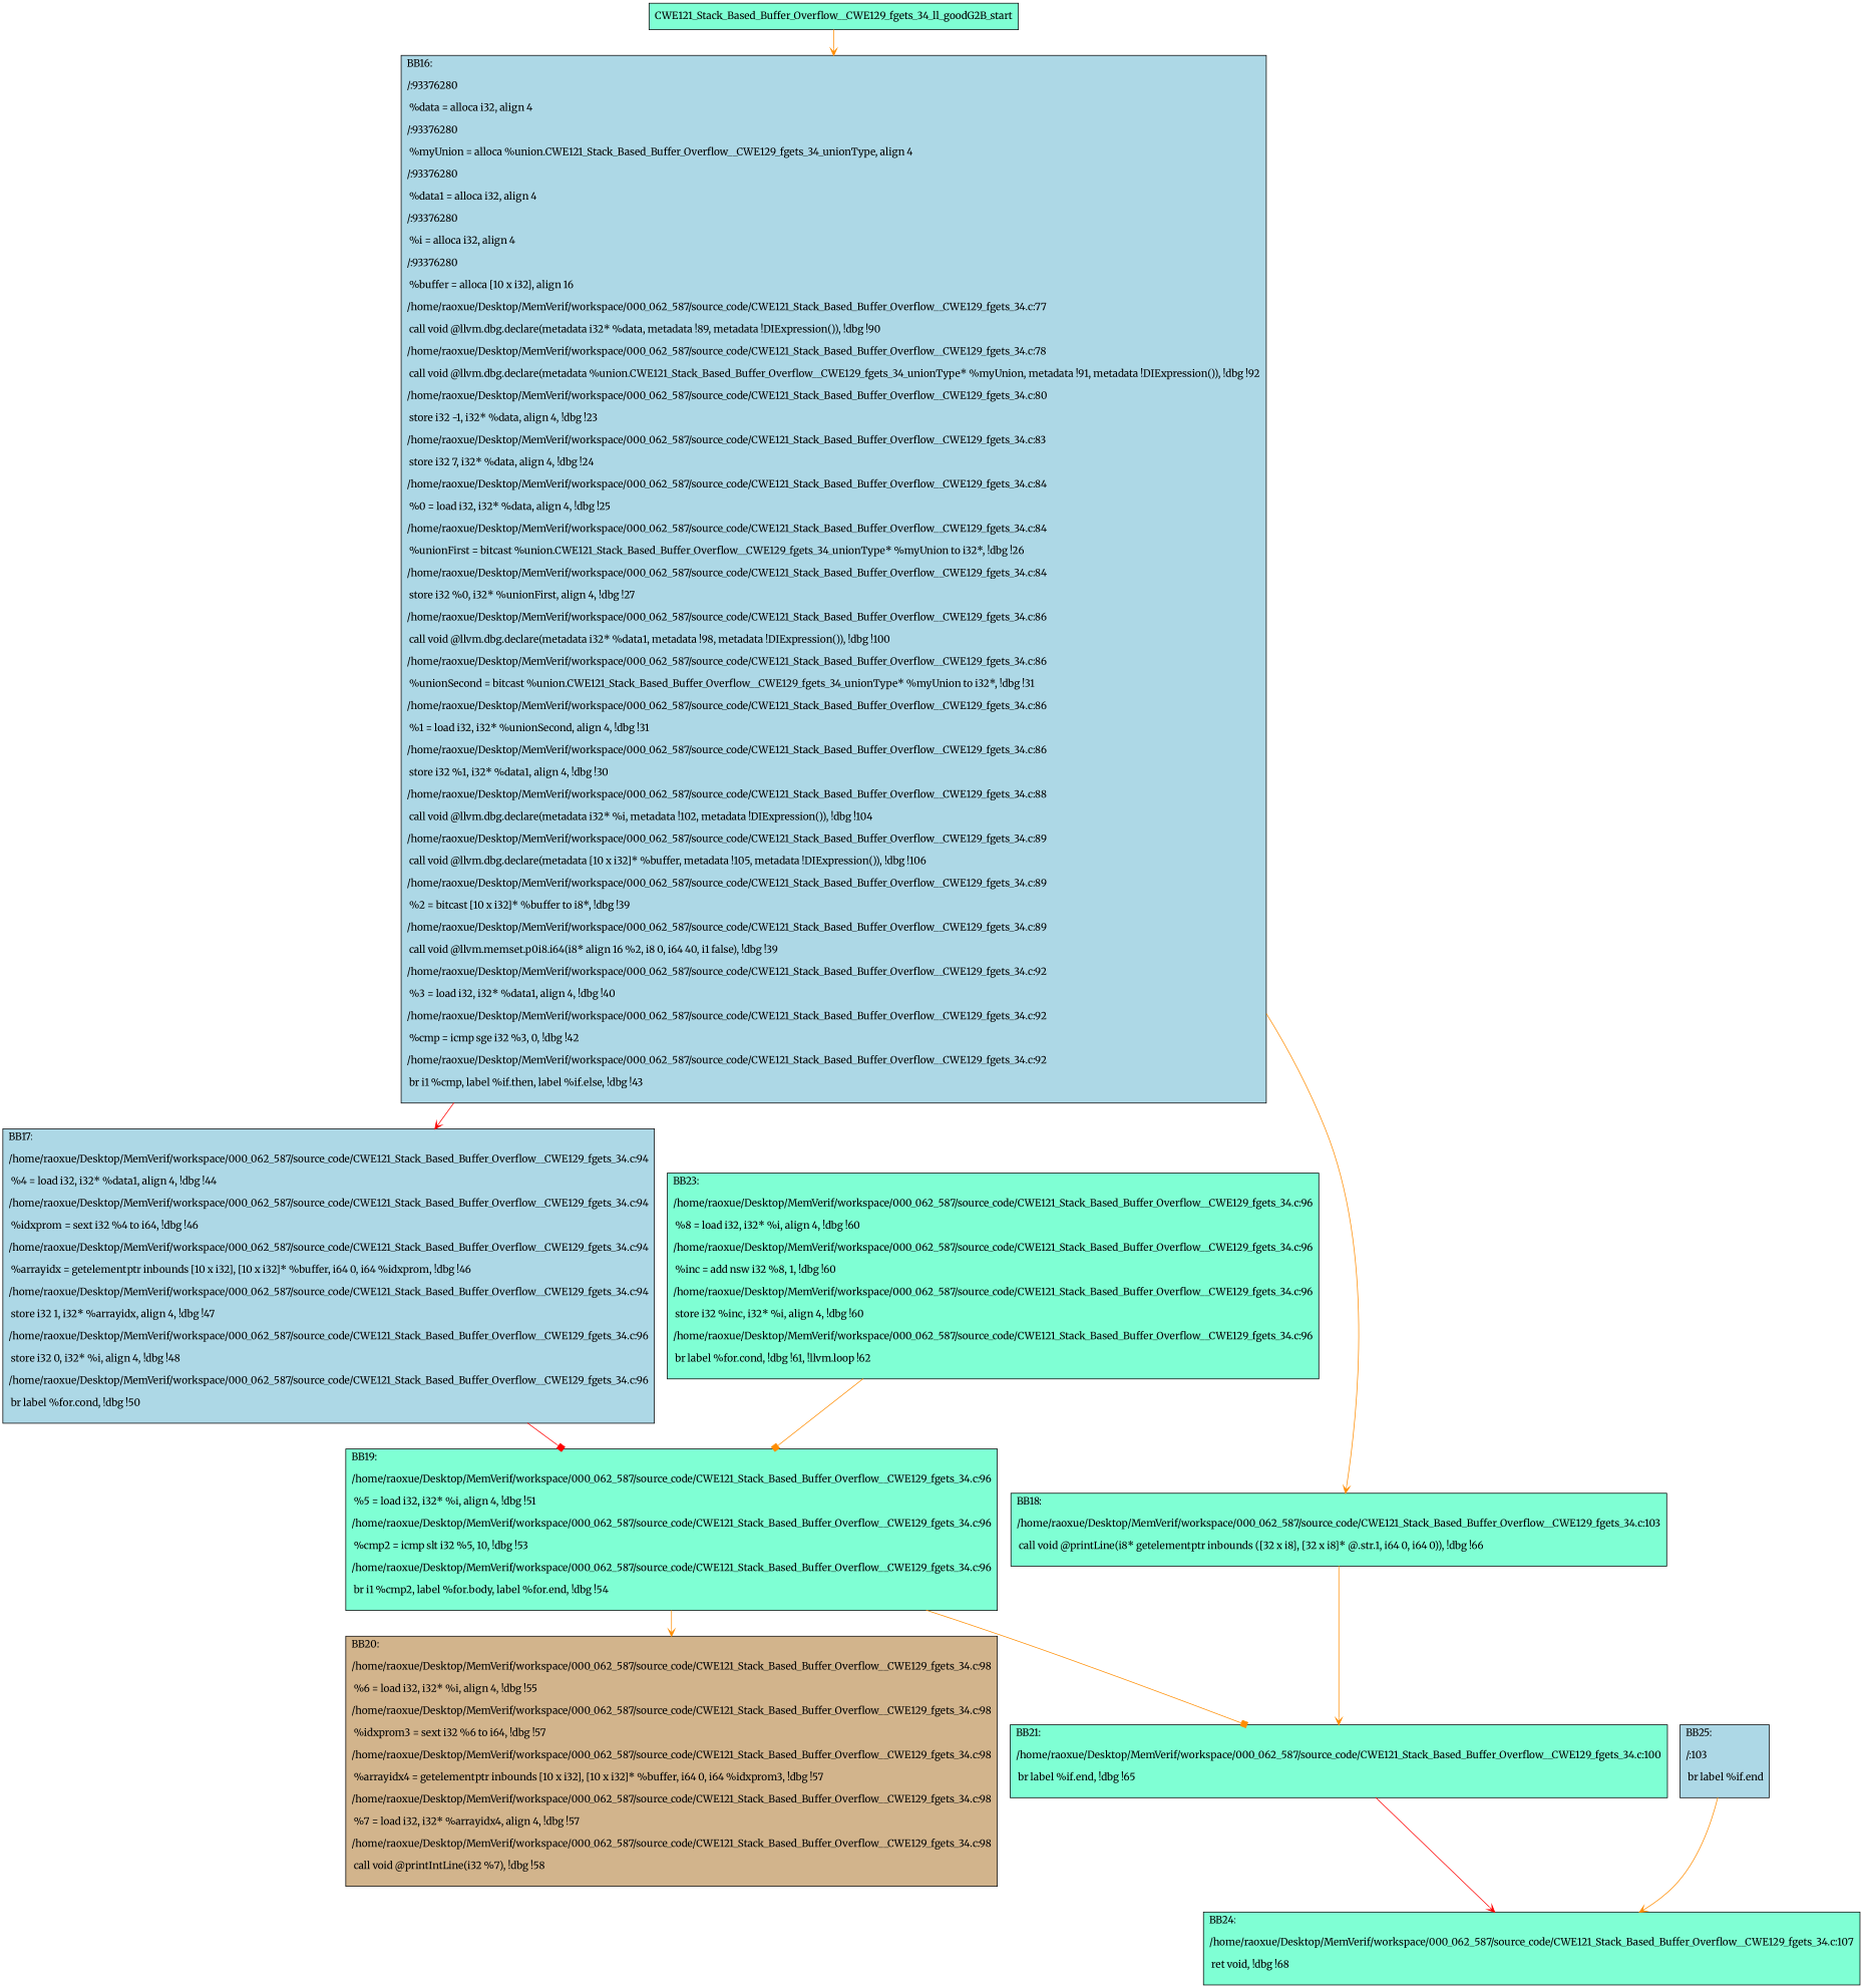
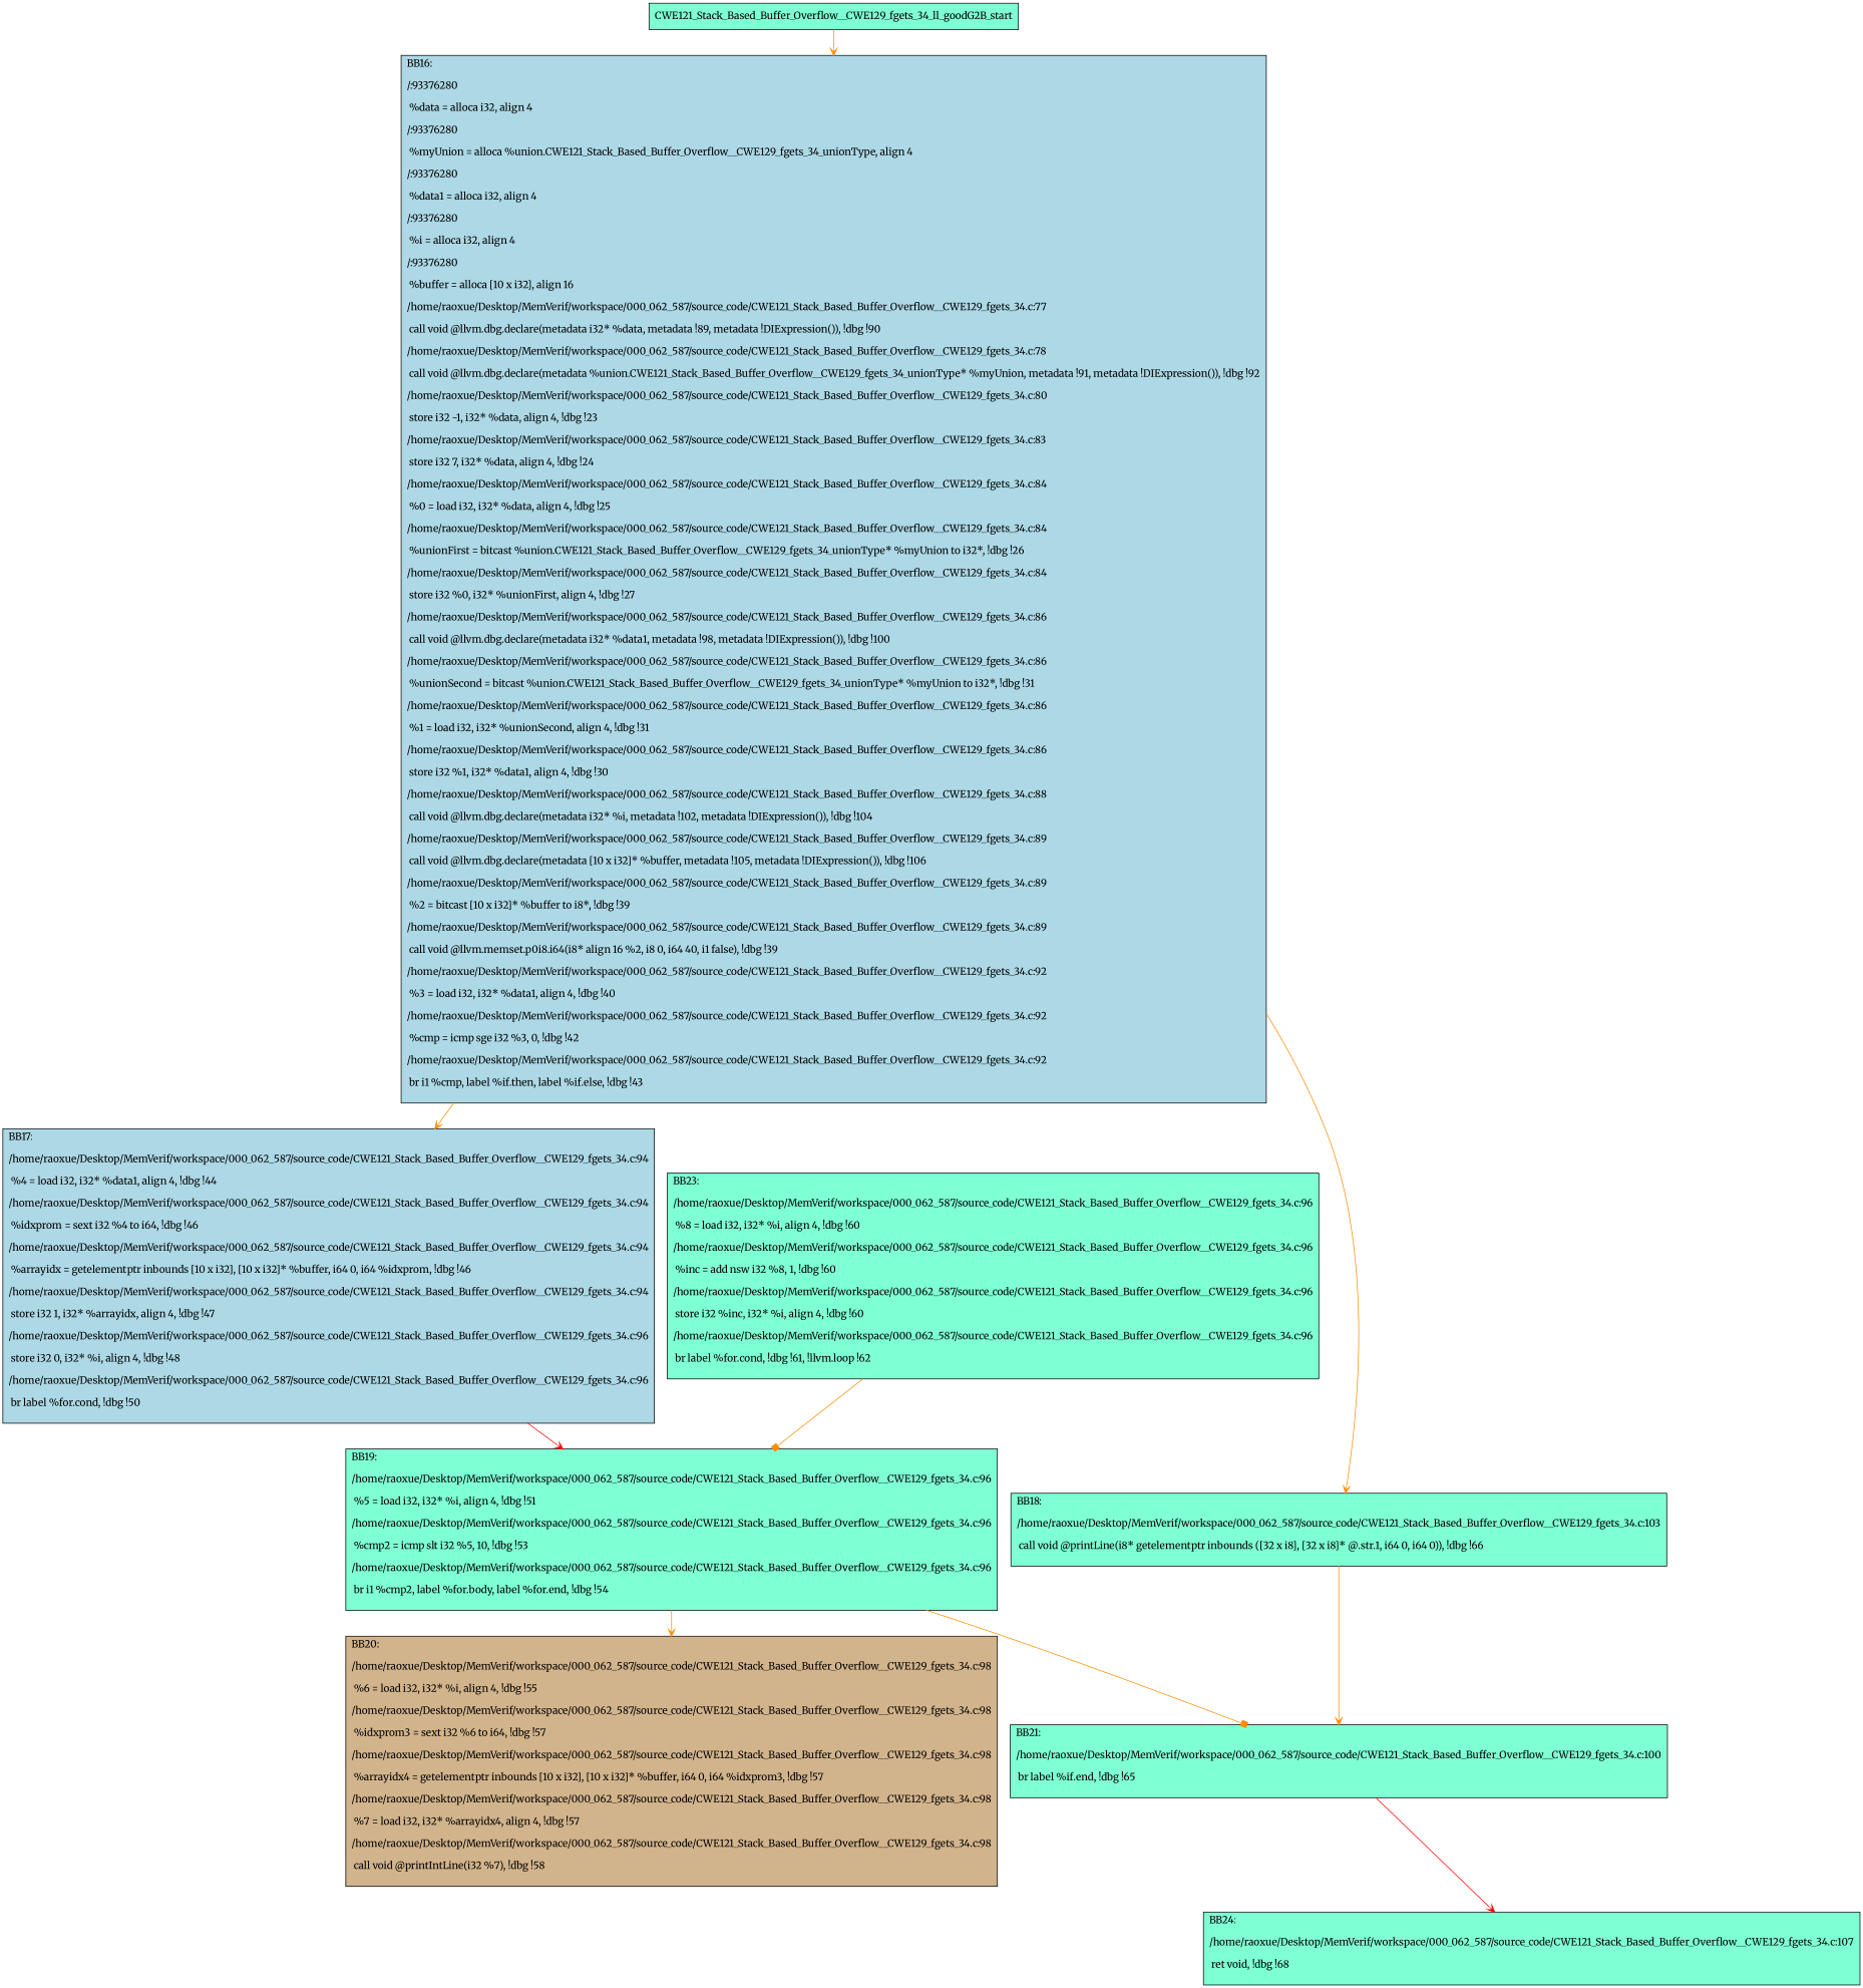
  digraph {
    fontname=Merriweather
    node [fillcolor=aquamarine fontname=Merriweather shape=record style=filled]
    edge [arrowhead=vee color=darkorange fontname=Merriweather]
    n1 [label="{CWE121_Stack_Based_Buffer_Overflow__CWE129_fgets_34_ll_goodG2B_start}"]
    n2 [fillcolor=lightblue label="{BB16:\l\l/:93376280\l\n  %data = alloca i32, align 4\l\n/:93376280\l\n  %myUnion = alloca %union.CWE121_Stack_Based_Buffer_Overflow__CWE129_fgets_34_unionType, align 4\l\n/:93376280\l\n  %data1 = alloca i32, align 4\l\n/:93376280\l\n  %i = alloca i32, align 4\l\n/:93376280\l\n  %buffer = alloca [10 x i32], align 16\l\n/home/raoxue/Desktop/MemVerif/workspace/000_062_587/source_code/CWE121_Stack_Based_Buffer_Overflow__CWE129_fgets_34.c:77\l\n  call void @llvm.dbg.declare(metadata i32* %data, metadata !89, metadata !DIExpression()), !dbg !90\l\n/home/raoxue/Desktop/MemVerif/workspace/000_062_587/source_code/CWE121_Stack_Based_Buffer_Overflow__CWE129_fgets_34.c:78\l\n  call void @llvm.dbg.declare(metadata %union.CWE121_Stack_Based_Buffer_Overflow__CWE129_fgets_34_unionType* %myUnion, metadata !91, metadata !DIExpression()), !dbg !92\l\n/home/raoxue/Desktop/MemVerif/workspace/000_062_587/source_code/CWE121_Stack_Based_Buffer_Overflow__CWE129_fgets_34.c:80\l\n  store i32 -1, i32* %data, align 4, !dbg !23\l\n/home/raoxue/Desktop/MemVerif/workspace/000_062_587/source_code/CWE121_Stack_Based_Buffer_Overflow__CWE129_fgets_34.c:83\l\n  store i32 7, i32* %data, align 4, !dbg !24\l\n/home/raoxue/Desktop/MemVerif/workspace/000_062_587/source_code/CWE121_Stack_Based_Buffer_Overflow__CWE129_fgets_34.c:84\l\n  %0 = load i32, i32* %data, align 4, !dbg !25\l\n/home/raoxue/Desktop/MemVerif/workspace/000_062_587/source_code/CWE121_Stack_Based_Buffer_Overflow__CWE129_fgets_34.c:84\l\n  %unionFirst = bitcast %union.CWE121_Stack_Based_Buffer_Overflow__CWE129_fgets_34_unionType* %myUnion to i32*, !dbg !26\l\n/home/raoxue/Desktop/MemVerif/workspace/000_062_587/source_code/CWE121_Stack_Based_Buffer_Overflow__CWE129_fgets_34.c:84\l\n  store i32 %0, i32* %unionFirst, align 4, !dbg !27\l\n/home/raoxue/Desktop/MemVerif/workspace/000_062_587/source_code/CWE121_Stack_Based_Buffer_Overflow__CWE129_fgets_34.c:86\l\n  call void @llvm.dbg.declare(metadata i32* %data1, metadata !98, metadata !DIExpression()), !dbg !100\l\n/home/raoxue/Desktop/MemVerif/workspace/000_062_587/source_code/CWE121_Stack_Based_Buffer_Overflow__CWE129_fgets_34.c:86\l\n  %unionSecond = bitcast %union.CWE121_Stack_Based_Buffer_Overflow__CWE129_fgets_34_unionType* %myUnion to i32*, !dbg !31\l\n/home/raoxue/Desktop/MemVerif/workspace/000_062_587/source_code/CWE121_Stack_Based_Buffer_Overflow__CWE129_fgets_34.c:86\l\n  %1 = load i32, i32* %unionSecond, align 4, !dbg !31\l\n/home/raoxue/Desktop/MemVerif/workspace/000_062_587/source_code/CWE121_Stack_Based_Buffer_Overflow__CWE129_fgets_34.c:86\l\n  store i32 %1, i32* %data1, align 4, !dbg !30\l\n/home/raoxue/Desktop/MemVerif/workspace/000_062_587/source_code/CWE121_Stack_Based_Buffer_Overflow__CWE129_fgets_34.c:88\l\n  call void @llvm.dbg.declare(metadata i32* %i, metadata !102, metadata !DIExpression()), !dbg !104\l\n/home/raoxue/Desktop/MemVerif/workspace/000_062_587/source_code/CWE121_Stack_Based_Buffer_Overflow__CWE129_fgets_34.c:89\l\n  call void @llvm.dbg.declare(metadata [10 x i32]* %buffer, metadata !105, metadata !DIExpression()), !dbg !106\l\n/home/raoxue/Desktop/MemVerif/workspace/000_062_587/source_code/CWE121_Stack_Based_Buffer_Overflow__CWE129_fgets_34.c:89\l\n  %2 = bitcast [10 x i32]* %buffer to i8*, !dbg !39\l\n/home/raoxue/Desktop/MemVerif/workspace/000_062_587/source_code/CWE121_Stack_Based_Buffer_Overflow__CWE129_fgets_34.c:89\l\n  call void @llvm.memset.p0i8.i64(i8* align 16 %2, i8 0, i64 40, i1 false), !dbg !39\l\n/home/raoxue/Desktop/MemVerif/workspace/000_062_587/source_code/CWE121_Stack_Based_Buffer_Overflow__CWE129_fgets_34.c:92\l\n  %3 = load i32, i32* %data1, align 4, !dbg !40\l\n/home/raoxue/Desktop/MemVerif/workspace/000_062_587/source_code/CWE121_Stack_Based_Buffer_Overflow__CWE129_fgets_34.c:92\l\n  %cmp = icmp sge i32 %3, 0, !dbg !42\l\n/home/raoxue/Desktop/MemVerif/workspace/000_062_587/source_code/CWE121_Stack_Based_Buffer_Overflow__CWE129_fgets_34.c:92\l\n  br i1 %cmp, label %if.then, label %if.else, !dbg !43\l\n}"]
    n3 [fillcolor=lightblue label="{BB17:\l\l/home/raoxue/Desktop/MemVerif/workspace/000_062_587/source_code/CWE121_Stack_Based_Buffer_Overflow__CWE129_fgets_34.c:94\l\n  %4 = load i32, i32* %data1, align 4, !dbg !44\l\n/home/raoxue/Desktop/MemVerif/workspace/000_062_587/source_code/CWE121_Stack_Based_Buffer_Overflow__CWE129_fgets_34.c:94\l\n  %idxprom = sext i32 %4 to i64, !dbg !46\l\n/home/raoxue/Desktop/MemVerif/workspace/000_062_587/source_code/CWE121_Stack_Based_Buffer_Overflow__CWE129_fgets_34.c:94\l\n  %arrayidx = getelementptr inbounds [10 x i32], [10 x i32]* %buffer, i64 0, i64 %idxprom, !dbg !46\l\n/home/raoxue/Desktop/MemVerif/workspace/000_062_587/source_code/CWE121_Stack_Based_Buffer_Overflow__CWE129_fgets_34.c:94\l\n  store i32 1, i32* %arrayidx, align 4, !dbg !47\l\n/home/raoxue/Desktop/MemVerif/workspace/000_062_587/source_code/CWE121_Stack_Based_Buffer_Overflow__CWE129_fgets_34.c:96\l\n  store i32 0, i32* %i, align 4, !dbg !48\l\n/home/raoxue/Desktop/MemVerif/workspace/000_062_587/source_code/CWE121_Stack_Based_Buffer_Overflow__CWE129_fgets_34.c:96\l\n  br label %for.cond, !dbg !50\l\n}"]
    n4 [label="{BB18:\l\l/home/raoxue/Desktop/MemVerif/workspace/000_062_587/source_code/CWE121_Stack_Based_Buffer_Overflow__CWE129_fgets_34.c:103\l\n  call void @printLine(i8* getelementptr inbounds ([32 x i8], [32 x i8]* @.str.1, i64 0, i64 0)), !dbg !66\l\n}"]
    n5 [label="{BB19:\l\l/home/raoxue/Desktop/MemVerif/workspace/000_062_587/source_code/CWE121_Stack_Based_Buffer_Overflow__CWE129_fgets_34.c:96\l\n  %5 = load i32, i32* %i, align 4, !dbg !51\l\n/home/raoxue/Desktop/MemVerif/workspace/000_062_587/source_code/CWE121_Stack_Based_Buffer_Overflow__CWE129_fgets_34.c:96\l\n  %cmp2 = icmp slt i32 %5, 10, !dbg !53\l\n/home/raoxue/Desktop/MemVerif/workspace/000_062_587/source_code/CWE121_Stack_Based_Buffer_Overflow__CWE129_fgets_34.c:96\l\n  br i1 %cmp2, label %for.body, label %for.end, !dbg !54\l\n}"]
    n6 [label="{BB21:\l\l/home/raoxue/Desktop/MemVerif/workspace/000_062_587/source_code/CWE121_Stack_Based_Buffer_Overflow__CWE129_fgets_34.c:100\l\n  br label %if.end, !dbg !65\l\n}"]
    n7 [fillcolor=tan label="{BB20:\l\l/home/raoxue/Desktop/MemVerif/workspace/000_062_587/source_code/CWE121_Stack_Based_Buffer_Overflow__CWE129_fgets_34.c:98\l\n  %6 = load i32, i32* %i, align 4, !dbg !55\l\n/home/raoxue/Desktop/MemVerif/workspace/000_062_587/source_code/CWE121_Stack_Based_Buffer_Overflow__CWE129_fgets_34.c:98\l\n  %idxprom3 = sext i32 %6 to i64, !dbg !57\l\n/home/raoxue/Desktop/MemVerif/workspace/000_062_587/source_code/CWE121_Stack_Based_Buffer_Overflow__CWE129_fgets_34.c:98\l\n  %arrayidx4 = getelementptr inbounds [10 x i32], [10 x i32]* %buffer, i64 0, i64 %idxprom3, !dbg !57\l\n/home/raoxue/Desktop/MemVerif/workspace/000_062_587/source_code/CWE121_Stack_Based_Buffer_Overflow__CWE129_fgets_34.c:98\l\n  %7 = load i32, i32* %arrayidx4, align 4, !dbg !57\l\n/home/raoxue/Desktop/MemVerif/workspace/000_062_587/source_code/CWE121_Stack_Based_Buffer_Overflow__CWE129_fgets_34.c:98\l\n  call void @printIntLine(i32 %7), !dbg !58\l\n}"]
-   n8 [fillcolor=lightblue label="{BB25:\l\l/:103\l\n  br label %if.end\l\n}"]
    n9 [label="{BB24:\l\l/home/raoxue/Desktop/MemVerif/workspace/000_062_587/source_code/CWE121_Stack_Based_Buffer_Overflow__CWE129_fgets_34.c:107\l\n  ret void, !dbg !68\l\n}"]
    n10 [label="{BB23:\l\l/home/raoxue/Desktop/MemVerif/workspace/000_062_587/source_code/CWE121_Stack_Based_Buffer_Overflow__CWE129_fgets_34.c:96\l\n  %8 = load i32, i32* %i, align 4, !dbg !60\l\n/home/raoxue/Desktop/MemVerif/workspace/000_062_587/source_code/CWE121_Stack_Based_Buffer_Overflow__CWE129_fgets_34.c:96\l\n  %inc = add nsw i32 %8, 1, !dbg !60\l\n/home/raoxue/Desktop/MemVerif/workspace/000_062_587/source_code/CWE121_Stack_Based_Buffer_Overflow__CWE129_fgets_34.c:96\l\n  store i32 %inc, i32* %i, align 4, !dbg !60\l\n/home/raoxue/Desktop/MemVerif/workspace/000_062_587/source_code/CWE121_Stack_Based_Buffer_Overflow__CWE129_fgets_34.c:96\l\n  br label %for.cond, !dbg !61, !llvm.loop !62\l\n}"]
    n1 -> n2
-   n2 -> n3 [color=red]
+   n2 -> n3
    n2 -> n4
-   n3 -> n5 [arrowhead=box color=red]
+   n3 -> n5 [color=red]
    n4 -> n6
    n5 -> n6 [arrowhead=box]
    n5 -> n7
    n6 -> n9 [color=red]
-   n8 -> n9
    n10 -> n5 [arrowhead=box]
  }
